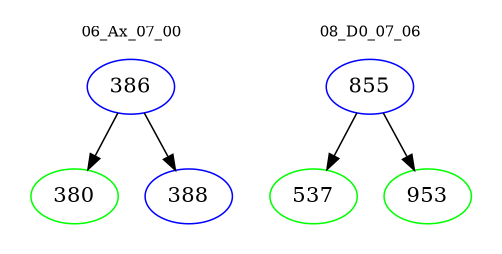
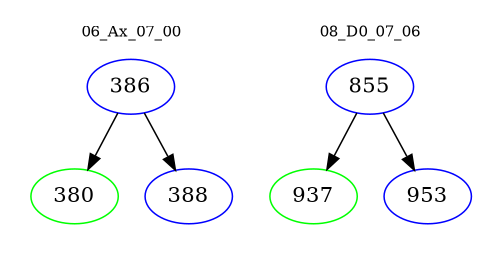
  digraph {
    node [color=blue]
    edge [color=black]
    n1 [label=386]
    n2 [color=green label=380]
    n3 [label=388]
    n4 [label=855]
-   n5 [color=green label=537]
-   n6 [color=green label=953]
+   n5 [color=green label=937]
+   n6 [label=953]
    subgraph cluster_1 {
      color=white
      fontsize=10
      label="06_Ax_07_00"
      n1
      n2
      n3
    }
    subgraph cluster_2 {
      color=white
      fontsize=10
      label="08_D0_07_06"
      n4
      n5
      n6
    }
    n1 -> n2
    n1 -> n3
    n4 -> n5
    n4 -> n6
  }
